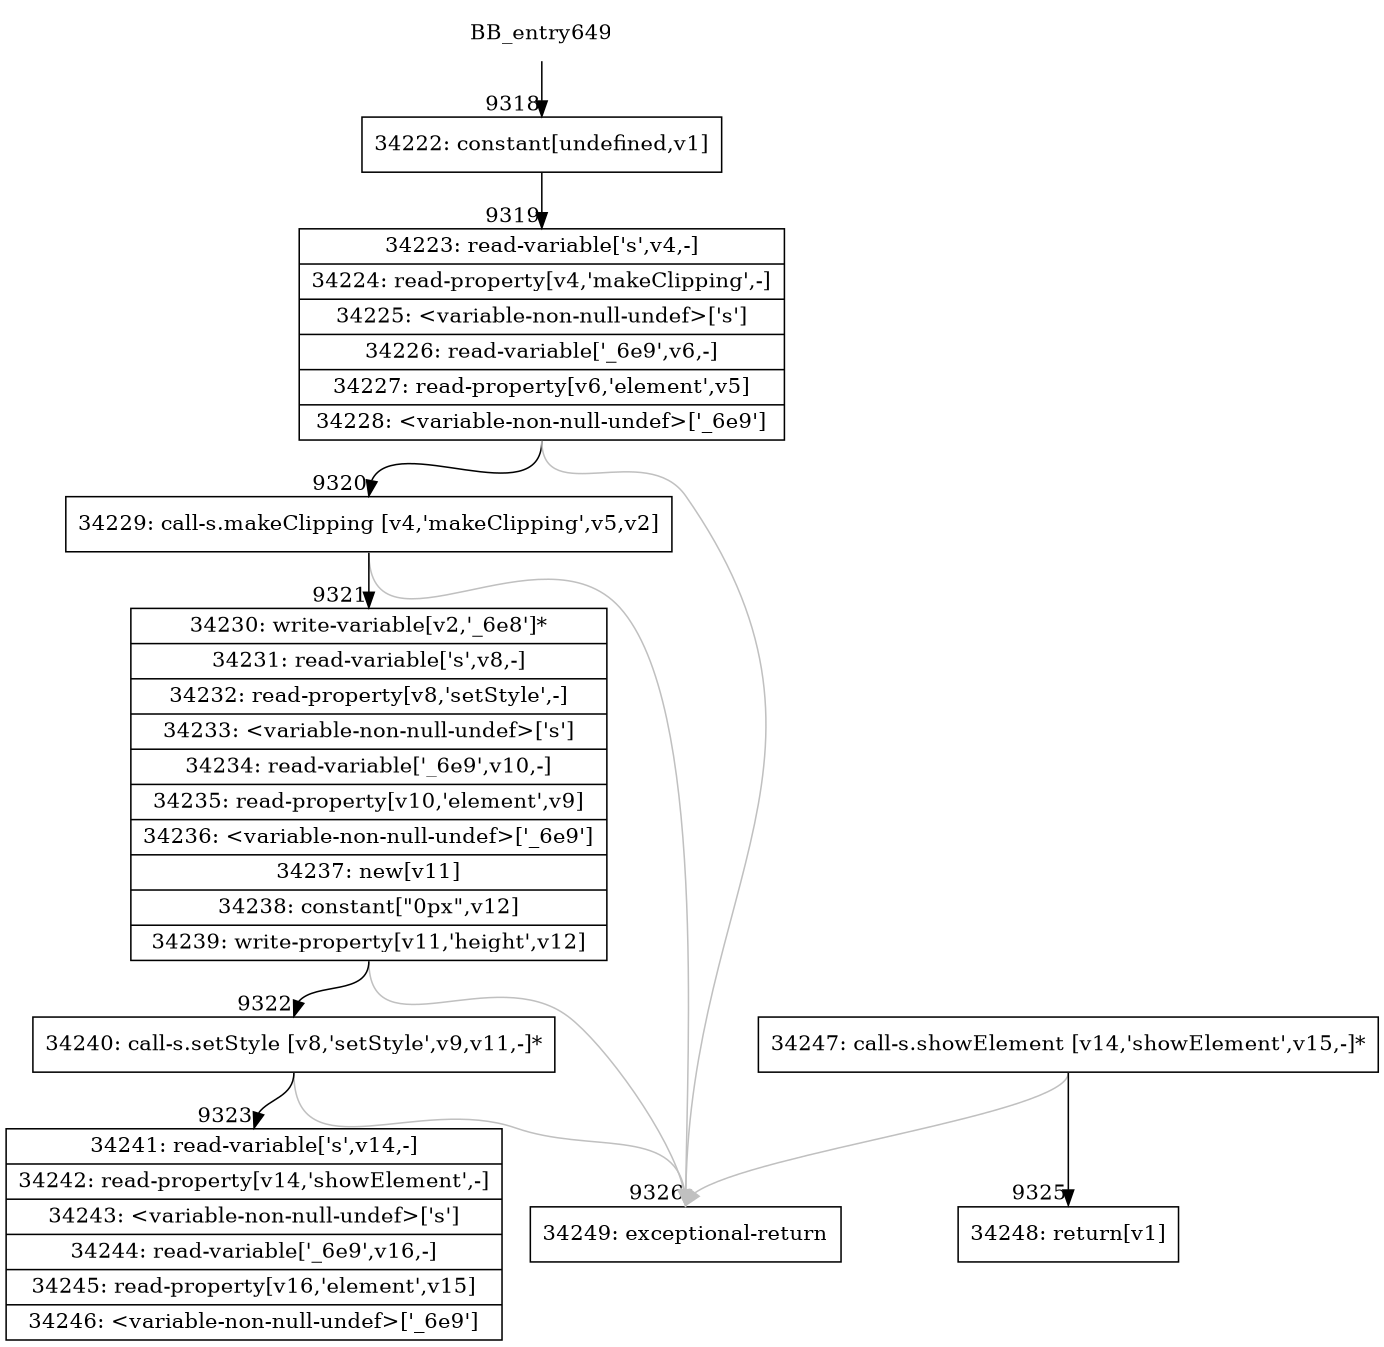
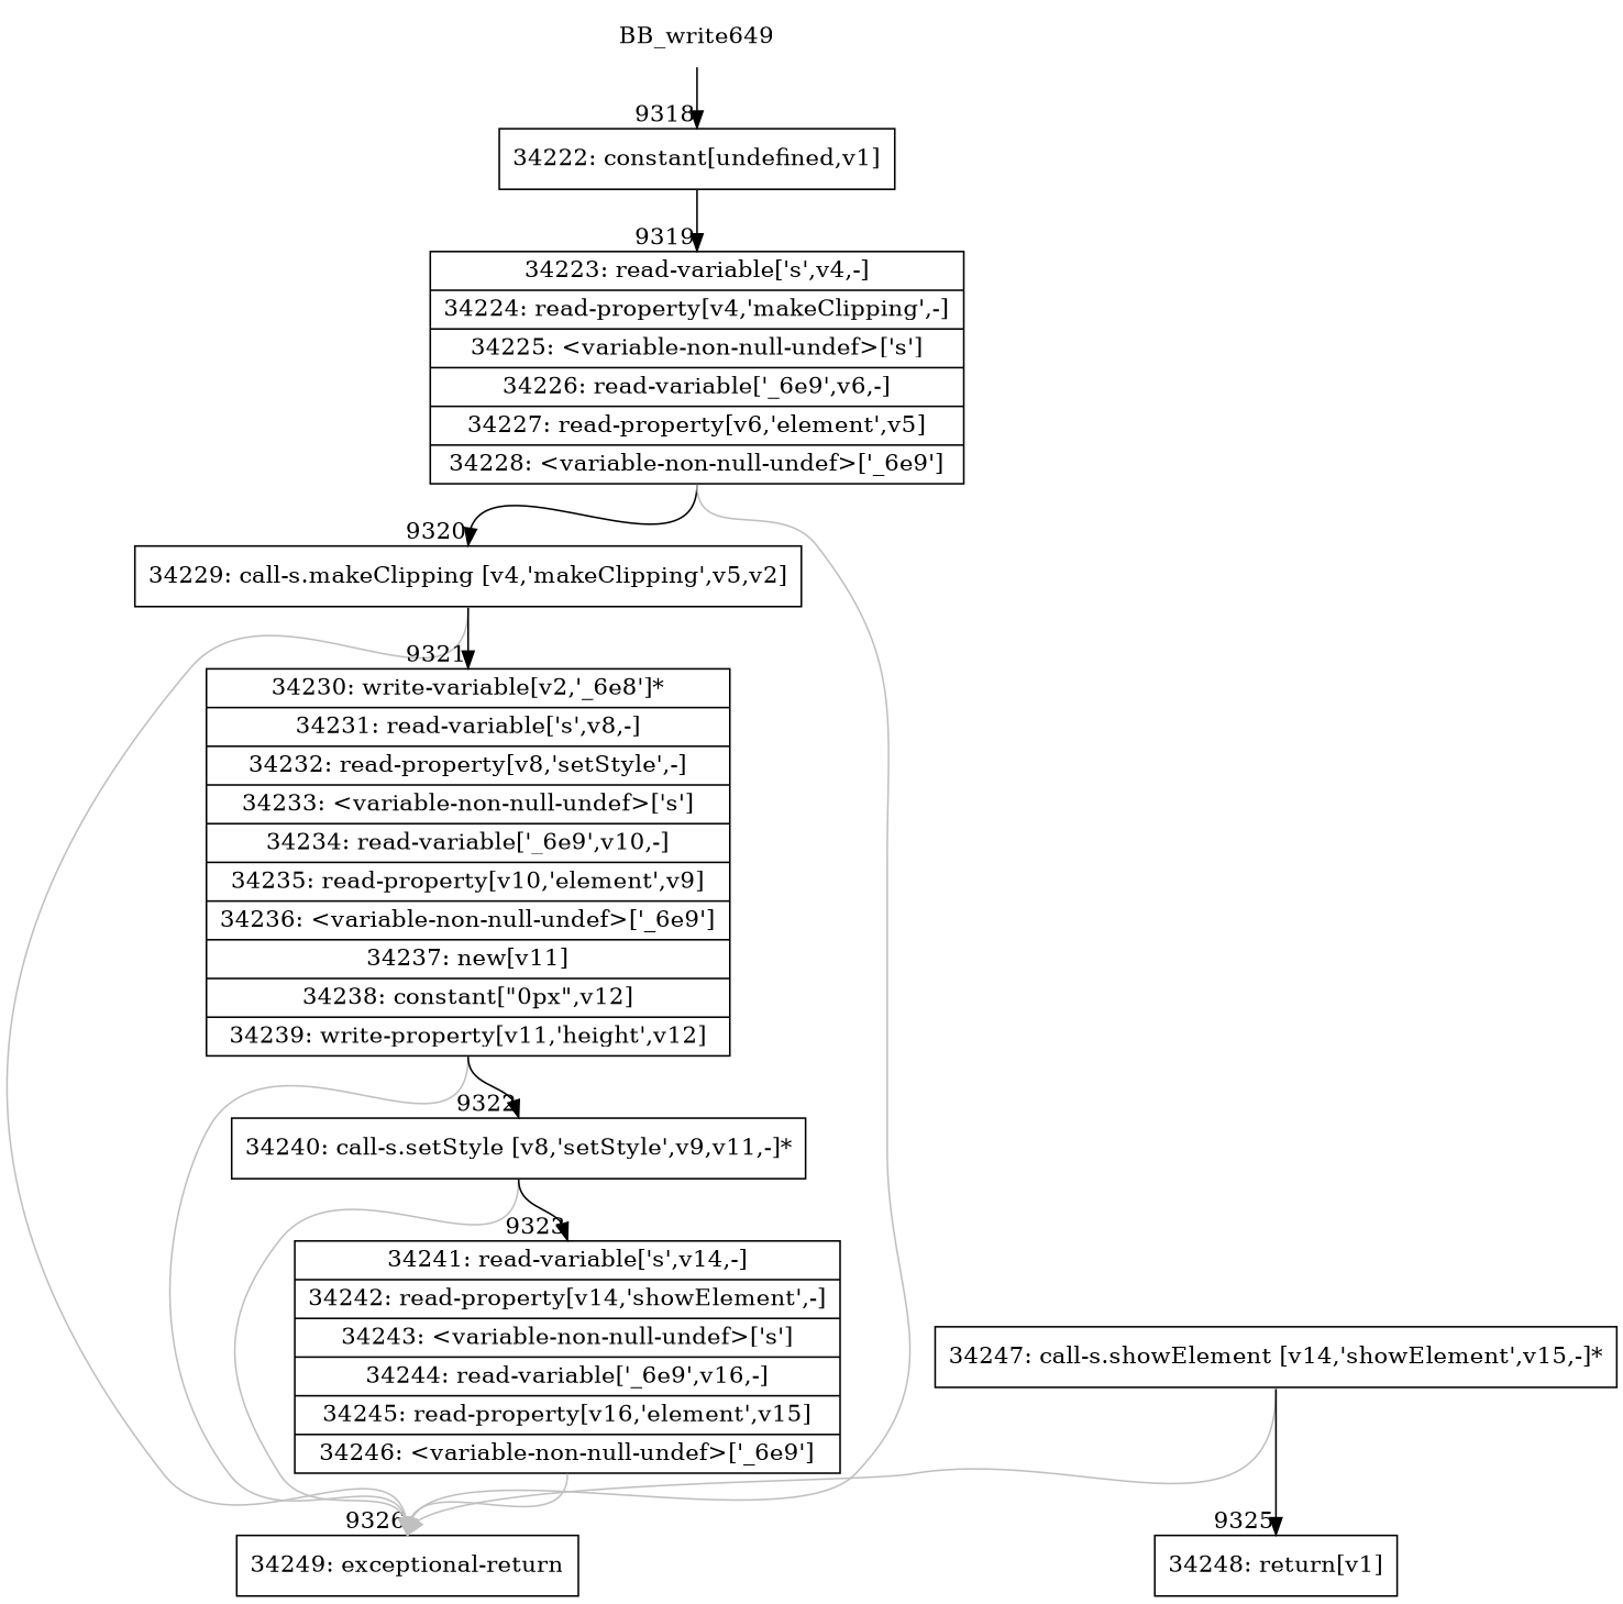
  digraph {
    rankdir=TD
    node [shape=record]
    edge [headport=n tailport=s]
-   BB_entry649 [shape=none]
+   BB_entry649 [shape=none label=BB_write649]
    n2 [label="{34222: constant[undefined,v1]}"]
    n3 [label="{34223: read-variable['s',v4,-]|34224: read-property[v4,'makeClipping',-]|34225: \<variable-non-null-undef\>['s']|34226: read-variable['_6e9',v6,-]|34227: read-property[v6,'element',v5]|34228: \<variable-non-null-undef\>['_6e9']}"]
    n4 [label="{34229: call-s.makeClipping [v4,'makeClipping',v5,v2]}"]
    n5 [label="{34249: exceptional-return}"]
    n6 [label="{34230: write-variable[v2,'_6e8']*|34231: read-variable['s',v8,-]|34232: read-property[v8,'setStyle',-]|34233: \<variable-non-null-undef\>['s']|34234: read-variable['_6e9',v10,-]|34235: read-property[v10,'element',v9]|34236: \<variable-non-null-undef\>['_6e9']|34237: new[v11]|34238: constant[\"0px\",v12]|34239: write-property[v11,'height',v12]}"]
    n7 [label="{34240: call-s.setStyle [v8,'setStyle',v9,v11,-]*}"]
    n8 [label="{34241: read-variable['s',v14,-]|34242: read-property[v14,'showElement',-]|34243: \<variable-non-null-undef\>['s']|34244: read-variable['_6e9',v16,-]|34245: read-property[v16,'element',v15]|34246: \<variable-non-null-undef\>['_6e9']}"]
    n9 [label="{34247: call-s.showElement [v14,'showElement',v15,-]*}"]
    n10 [label="{34248: return[v1]}"]
    BB_entry649 -> n2 [headlabel="    9318"]
    n2 -> n3 [headlabel="      9319"]
    n3 -> n4 [headlabel="      9320"]
    n3 -> n5 [color=gray headlabel="      9326"]
    n4 -> n5 [color=gray]
    n4 -> n6 [headlabel="      9321"]
    n6 -> n5 [color=gray]
    n6 -> n7 [headlabel="      9322"]
    n7 -> n5 [color=gray]
    n7 -> n8 [headlabel="      9323"]
+   n8 -> n5 [color=gray]
    n9 -> n5 [color=gray]
    n9 -> n10 [headlabel="      9325"]
  }
